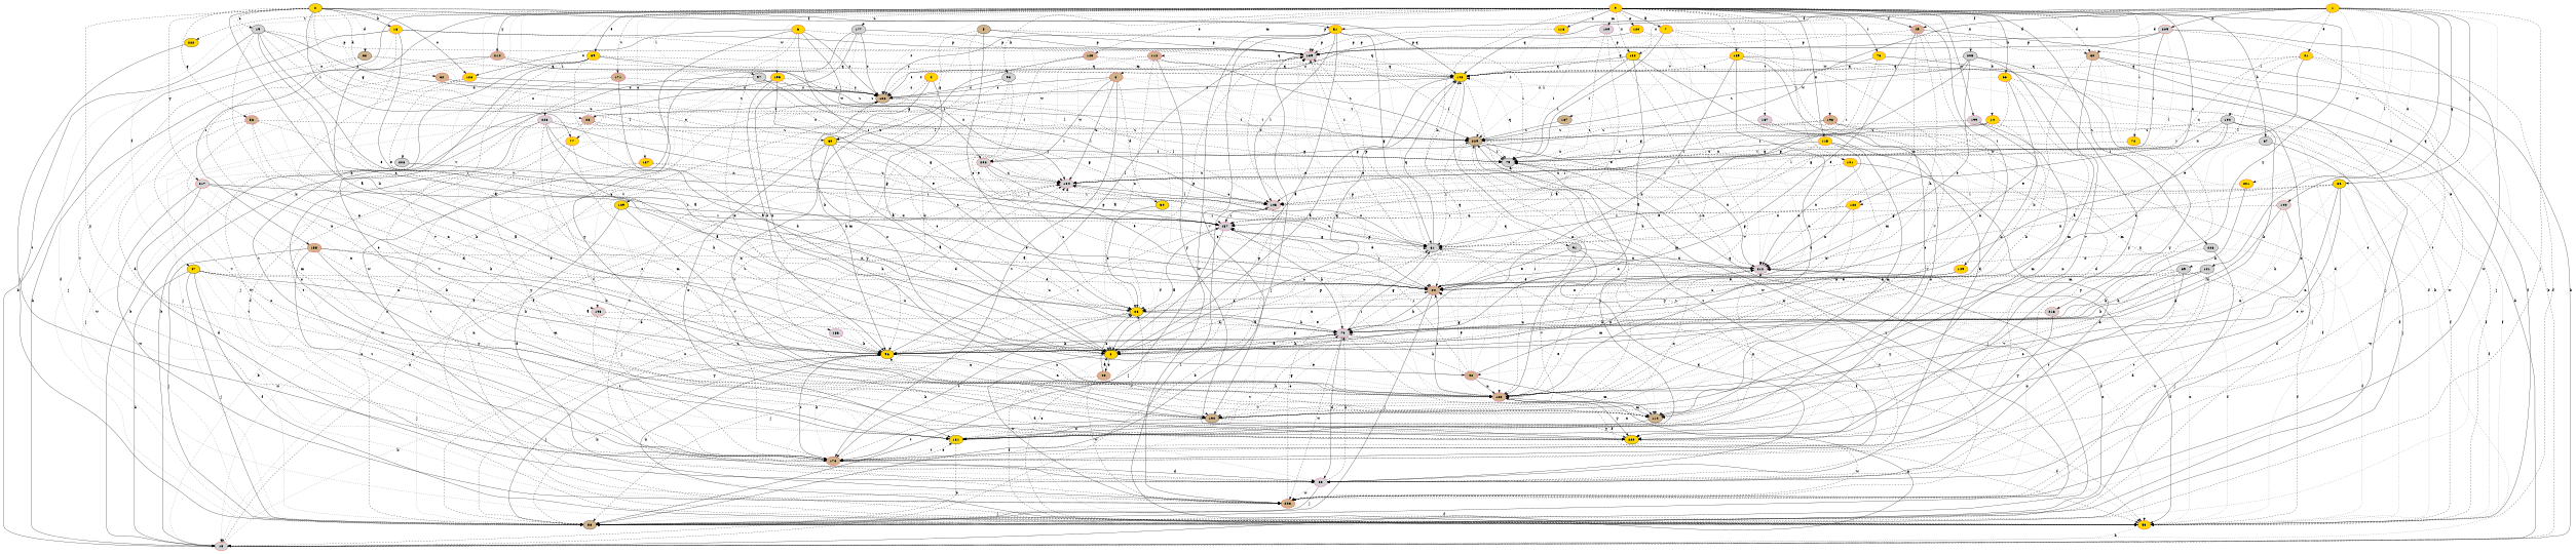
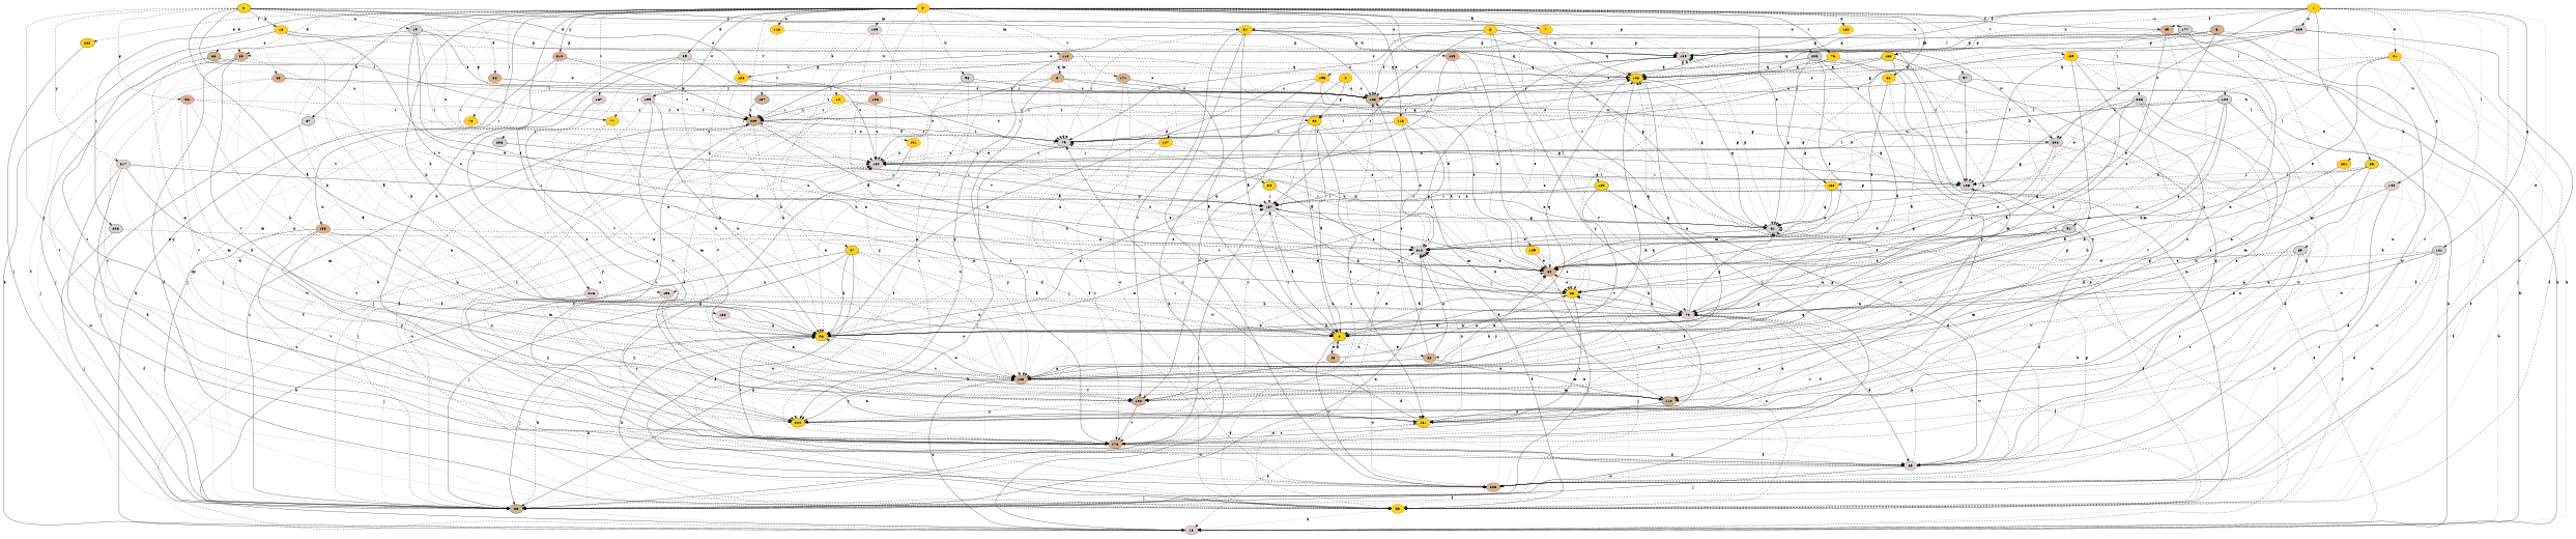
  strict digraph {
    node [color=black fillcolor=gold style=filled]
    edge [style=solid]
    0 [color=deeppink]
    7 [color=deeppink]
    14 [color=red]
    30 [color=red fillcolor=tan]
-   39 [color=red]
+   39 [color=red fillcolor=lightgrey]
    47
    49 [color=deeppink fillcolor=tan]
    66 [color=red]
    67 [fillcolor=lightgrey]
    72 [color=red]
    76 [color=deeppink]
    91 [fillcolor=lightgrey]
    93 [fillcolor=lightgrey]
    96
    97 [fillcolor=lightgrey]
    101 [color=deeppink]
    109 [color=deeppink fillcolor=lightgrey]
    112 [color=deeppink fillcolor=tan]
    115 [color=deeppink]
    116 [color=deeppink]
    120 [color=deeppink]
    122 [color=deeppink]
    125 [color=deeppink fillcolor=tan]
    127 [color=deeppink]
    139 [color=red fillcolor=lightgrey]
    149 [color=deeppink]
    155 [color=red fillcolor=tan]
    157 [color=deeppink fillcolor=lightgrey]
    166 [fillcolor=tan]
    167 [color=deeppink fillcolor=lightgrey]
    171 [color=deeppink fillcolor=tan]
    177 [fillcolor=lightgrey]
    183
    186 [color=deeppink fillcolor=lightgrey]
    187 [fillcolor=tan]
    189 [color=red]
    193 [color=red fillcolor=lightgrey]
    195 [color=deeppink]
    198 [color=red fillcolor=tan]
    199 [color=deeppink fillcolor=lightgrey]
    205 [fillcolor=lightgrey]
    208 [fillcolor=lightgrey]
    214 [color=deeppink fillcolor=tan]
    216 [color=red fillcolor=lightgrey]
    222
    226 [fillcolor=lightgrey]
    228 [color=deeppink fillcolor=lightgrey]
    229 [fillcolor=tan]
    148
    79 [fillcolor=lightgrey]
    18 [color=red fillcolor=lightgrey]
    61 [fillcolor=lightgrey]
    194 [fillcolor=tan]
    105 [color=red fillcolor=lightgrey]
    53 [color=red]
    88 [fillcolor=tan]
    220
    114 [fillcolor=tan]
    8
    184 [color=deeppink fillcolor=lightgrey]
    n61 [color=red fillcolor=tan label=176]
    131
    123 [color=deeppink fillcolor=tan]
    44 [color=deeppink fillcolor=tan]
    203 [color=red fillcolor=tan]
    212 [color=deeppink fillcolor=lightgrey]
    70 [color=deeppink fillcolor=lightgrey]
    35 [color=deeppink fillcolor=lightgrey]
    26
    3 [color=red fillcolor=tan]
    1 [color=red]
    41 [color=deeppink]
    42 [color=deeppink fillcolor=tan]
    51 [color=red]
    69 [fillcolor=lightgrey]
    86
    104 [fillcolor=lightgrey]
    141 [fillcolor=lightgrey]
    144 [color=red fillcolor=lightgrey]
    201 [color=red]
    202 [color=red fillcolor=lightgrey]
    209 [color=red fillcolor=lightgrey]
    2
    16 [color=deeppink]
    19 [fillcolor=lightgrey]
    23 [color=deeppink fillcolor=tan]
    32 [color=red fillcolor=tan]
    33 [fillcolor=tan]
    56 [color=deeppink fillcolor=tan]
    60
    77 [color=deeppink]
    128 [color=deeppink]
    217 [color=red fillcolor=lightgrey]
    43 [color=red fillcolor=tan]
    34
    4 [color=red]
    5 [fillcolor=tan]
    6 [color=red]
    129
    0 -> 7 [label=a]
    0 -> 14 [label=b style=dotted]
    0 -> 30 [label=d style=dashed]
    0 -> 39 [label=e]
    0 -> 47 [label=f style=dotted]
    0 -> 49 [label=f]
    0 -> 66 [label=h]
    0 -> 67 [label=h]
    0 -> 72 [label=i style=dashed]
    0 -> 76 [label=i]
    0 -> 91 [label=k style=dashed]
    0 -> 93 [label=k style=dashed]
    0 -> 96 [label=k]
    0 -> 97 [label=l style=dotted]
    0 -> 101 [label=l style=dashed]
    0 -> 109 [label=m style=dotted]
    0 -> 112 [label=m style=dotted]
    0 -> 115 [label=n]
    0 -> 116 [label=n]
    0 -> 120 [label=n style=dashed]
    0 -> 122 [label=n]
    0 -> 125 [label=o style=dashed]
    0 -> 127 [label=o style=dotted]
    0 -> 139 [label=p style=dotted]
    0 -> 149 [label=r]
    0 -> 155 [label=r]
    0 -> 157 [label=r style=dashed]
    0 -> 166 [label=s style=dotted]
    0 -> 167 [label=t style=dashed]
    0 -> 171 [label=t style=dashed]
    0 -> 177 [label=u style=dotted]
    0 -> 183 [label=u style=dashed]
    0 -> 186 [label=v style=dotted]
    0 -> 187 [label=v style=dotted]
    0 -> 189 [label=v style=dashed]
    0 -> 193 [label=v style=dotted]
    0 -> 195 [label=w style=dotted]
    0 -> 198 [label=w style=dotted]
    0 -> 199 [label=w]
    0 -> 205 [label=x style=dotted]
    0 -> 208 [label=x style=dotted]
    0 -> 214 [label=y]
    0 -> 216 [label=y]
    0 -> 222 [label=z style=dashed]
    0 -> 226 [label=z]
    0 -> 228 [label=z style=dotted]
    0 -> 229 [label=z style=dotted]
    7 -> 139 [label=p style=dotted]
    7 -> 148 [label=q style=dotted]
    7 -> 79 [label=i]
    7 -> 18 [label=b style=dashed]
    7 -> 61 [label=g style=dotted]
    7 -> 194 [label=v style=dashed]
    14 -> 96 [label=k style=dashed]
    14 -> 157 [label=r style=dotted]
    14 -> 229 [label=z]
    14 -> 105 [label=l]
    14 -> 53 [label=f style=dashed]
    30 -> 96 [label=k style=dashed]
    30 -> 148 [label=q style=dotted]
    30 -> 194 [label=v]
    30 -> 53 [label=f]
    30 -> 88 [label=j]
    30 -> 220 [label=y style=dotted]
    30 -> 114 [label=m style=dotted]
    39 -> 229 [label=z style=dotted]
    39 -> 148 [label=q style=dashed]
    39 -> 194 [label=v style=dashed]
    39 -> 105 [label=l style=dotted]
    39 -> 88 [label=j style=dotted]
    39 -> 8 [label=a style=dashed]
    39 -> 184 [label=u]
    39 -> n61 [label=t]
    39 -> 131 [label=o]
    47 -> 96 [label=k]
    47 -> 18 [label=b]
    47 -> 53 [label=f]
    47 -> 88 [label=j]
    47 -> 8 [label=a style=dashed]
    47 -> 131 [label=o style=dotted]
    47 -> 123 [label=n style=dotted]
    47 -> 44 [label=e style=dashed]
    47 -> 203 [label=w style=dotted]
    49 -> 139 [label=p style=dashed]
    49 -> 18 [label=b]
    49 -> 123 [label=n style=dashed]
    49 -> 44 [label=e]
    49 -> 212 [label=x style=dashed]
    49 -> 70 [label=h style=dashed]
    66 -> 166 [label=s style=dotted]
    66 -> 61 [label=g style=dashed]
    66 -> 8 [label=a style=dashed]
    66 -> 44 [label=e]
    66 -> 203 [label=w style=dashed]
    67 -> 79 [label=i style=dotted]
    67 -> 88 [label=j]
    67 -> 114 [label=m style=dotted]
    67 -> 123 [label=n style=dotted]
    72 -> 79 [label=i style=dashed]
    72 -> 220 [label=y style=dashed]
    76 -> 157 [label=r style=dashed]
    76 -> 148 [label=q]
    76 -> 61 [label=g style=dotted]
    76 -> 220 [label=y]
    76 -> 35 [label=d style=dotted]
    91 -> 194 [label=v style=dashed]
    91 -> 53 [label=f style=dotted]
    91 -> 114 [label=m style=dotted]
    91 -> 123 [label=n style=dashed]
    91 -> 44 [label=e]
    91 -> 212 [label=x]
    91 -> 35 [label=d]
    91 -> 26 [label=c style=dashed]
    93 -> 96 [label=k style=dashed]
    93 -> 166 [label=s]
    93 -> 79 [label=i style=dotted]
    93 -> 53 [label=f style=dashed]
    93 -> 220 [label=y style=dotted]
    93 -> n61 [label=t style=dashed]
    96 -> 139 [label=p]
    96 -> 157 [label=r style=dashed]
    96 -> 194 [label=v style=dotted]
    96 -> 88 [label=j]
    96 -> n61 [label=t]
    96 -> 123 [label=n]
    97 -> 166 [label=s]
    97 -> 18 [label=b]
    97 -> 61 [label=g style=dashed]
    97 -> 105 [label=l]
    97 -> 131 [label=o style=dotted]
    101 -> 184 [label=u style=dashed]
    101 -> 123 [label=n style=dashed]
    101 -> 212 [label=x style=dotted]
    101 -> 35 [label=d]
    109 -> 139 [label=p style=dotted]
    109 -> 79 [label=i style=dotted]
    109 -> 18 [label=b style=dotted]
    109 -> 8 [label=a style=dashed]
    109 -> 123 [label=n style=dashed]
    109 -> 44 [label=e style=dashed]
    112 -> 229 [label=z]
    112 -> 53 [label=f style=dotted]
    112 -> 220 [label=y]
    112 -> 8 [label=a style=dotted]
    112 -> 131 [label=o style=dotted]
    112 -> 44 [label=e style=dotted]
    112 -> 35 [label=d style=dotted]
    112 -> 26 [label=c style=dashed]
    112 -> 3 [label=m style=dotted]
    115 -> 96 [label=k style=dotted]
    115 -> 79 [label=i]
    115 -> 114 [label=m]
    115 -> 44 [label=e style=dashed]
    115 -> 212 [label=x]
    116 -> 139 [label=p style=dashed]
    116 -> 229 [label=z style=dotted]
    116 -> 123 [label=n style=dotted]
    120 -> 139 [label=p]
    120 -> 114 [label=m style=dotted]
    120 -> 212 [label=x style=dotted]
    122 -> 157 [label=r style=dashed]
    122 -> 61 [label=g style=dashed]
    122 -> 123 [label=n style=dashed]
    122 -> 212 [label=x]
    125 -> 96 [label=k]
    125 -> 148 [label=q style=dashed]
    125 -> 61 [label=g style=dotted]
    125 -> 88 [label=j style=dotted]
    125 -> 44 [label=e style=dashed]
    127 -> 184 [label=u style=dashed]
    127 -> n61 [label=t style=dashed]
    127 -> 203 [label=w style=dotted]
    127 -> 212 [label=x style=dashed]
    139 -> 148 [label=q style=dotted]
    139 -> 79 [label=i style=dashed]
    139 -> 61 [label=g style=dotted]
    139 -> 88 [label=j]
    139 -> 44 [label=e style=dashed]
    149 -> 53 [label=f style=dotted]
    149 -> 220 [label=y style=dotted]
    149 -> 44 [label=e]
    149 -> 26 [label=c style=dashed]
    155 -> 96 [label=k]
    155 -> 88 [label=j]
    155 -> 220 [label=y]
    155 -> 114 [label=m style=dashed]
    155 -> n61 [label=t]
    155 -> 212 [label=x style=dashed]
    157 -> 61 [label=g]
    157 -> 88 [label=j]
    157 -> 8 [label=a]
    157 -> 123 [label=n style=dotted]
    157 -> 70 [label=h]
    166 -> 229 [label=z style=dotted]
    166 -> 105 [label=l style=dashed]
    166 -> 131 [label=o style=dotted]
    166 -> 26 [label=c style=dotted]
    167 -> 229 [label=z style=dotted]
    167 -> 131 [label=o]
    167 -> 123 [label=n style=dotted]
    167 -> 203 [label=w style=dotted]
    167 -> 70 [label=h style=dotted]
    171 -> 166 [label=s style=dashed]
    171 -> 53 [label=f style=dashed]
    171 -> 88 [label=j style=dotted]
    171 -> 8 [label=a]
    171 -> 184 [label=u style=dotted]
    171 -> 203 [label=w style=dashed]
    177 -> 139 [label=p]
    177 -> 166 [label=s]
    177 -> 105 [label=l style=dotted]
    177 -> 123 [label=n]
    177 -> 203 [label=w]
    177 -> 35 [label=d style=dotted]
    183 -> 166 [label=s style=dashed]
    183 -> 148 [label=q]
    183 -> 79 [label=i]
    183 -> 194 [label=v style=dashed]
    183 -> 8 [label=a]
    183 -> 35 [label=d]
    186 -> 96 [label=k style=dashed]
    186 -> 123 [label=n style=dotted]
    187 -> 229 [label=z]
    187 -> 184 [label=u style=dotted]
    189 -> 166 [label=s style=dotted]
    189 -> 148 [label=q style=dashed]
    189 -> 18 [label=b]
    189 -> 53 [label=f style=dotted]
    189 -> 131 [label=o]
    189 -> 123 [label=n]
    189 -> 70 [label=h]
    189 -> 35 [label=d style=dashed]
    193 -> 88 [label=j style=dotted]
    193 -> 220 [label=y style=dotted]
    193 -> n61 [label=t style=dashed]
    193 -> 70 [label=h style=dashed]
    195 -> 96 [label=k]
    195 -> 166 [label=s style=dashed]
    195 -> 18 [label=b]
    195 -> 61 [label=g style=dashed]
    195 -> 44 [label=e]
    198 -> 157 [label=r style=dotted]
    198 -> 229 [label=z style=dotted]
    198 -> 79 [label=i style=dotted]
    198 -> 194 [label=v style=dotted]
    198 -> 53 [label=f style=dotted]
    198 -> 88 [label=j style=dashed]
    198 -> 184 [label=u style=dashed]
    198 -> 35 [label=d style=dashed]
    199 -> 96 [label=k]
    199 -> 229 [label=z style=dashed]
    199 -> 53 [label=f style=dashed]
    199 -> 114 [label=m]
    199 -> 184 [label=u style=dotted]
    205 -> 229 [label=z]
    205 -> 148 [label=q style=dashed]
    205 -> 61 [label=g]
    205 -> 220 [label=y]
    205 -> 114 [label=m]
    205 -> 44 [label=e]
    208 -> 157 [label=r]
    208 -> 184 [label=u style=dotted]
    208 -> n61 [label=t style=dotted]
    208 -> 131 [label=o style=dotted]
    214 -> 229 [label=z]
    214 -> 148 [label=q style=dashed]
    214 -> 18 [label=b]
    214 -> 88 [label=j style=dotted]
    214 -> 184 [label=u style=dotted]
    214 -> 35 [label=d style=dashed]
    216 -> 220 [label=y]
    216 -> 70 [label=h style=dashed]
    222 -> 88 [label=j]
    226 -> 53 [label=f style=dotted]
    226 -> 88 [label=j]
    226 -> 212 [label=x style=dashed]
    228 -> 229 [label=z style=dashed]
    228 -> 61 [label=g]
    228 -> 194 [label=v style=dashed]
    228 -> 114 [label=m style=dashed]
    228 -> 8 [label=a]
    228 -> 131 [label=o]
    228 -> 203 [label=w style=dotted]
    228 -> 70 [label=h]
    229 -> 79 [label=i]
    229 -> 53 [label=f style=dotted]
    229 -> n61 [label=t]
    229 -> 123 [label=n style=dashed]
    229 -> 212 [label=x]
    148 -> 166 [label=s]
    148 -> 114 [label=m style=dotted]
    148 -> 8 [label=a]
    148 -> 123 [label=n]
    148 -> 203 [label=w style=dashed]
    148 -> 26 [label=c style=dotted]
    79 -> 148 [label=q style=dotted]
    79 -> 88 [label=j]
    79 -> 220 [label=y style=dotted]
    79 -> 184 [label=u style=dashed]
    18 -> 96 [label=k style=dotted]
    18 -> 184 [label=u style=dashed]
    18 -> 123 [label=n]
    61 -> 139 [label=p style=dashed]
    61 -> 229 [label=z style=dashed]
    61 -> 148 [label=q]
    61 -> 53 [label=f style=dashed]
    61 -> 184 [label=u]
    61 -> 212 [label=x]
    194 -> 61 [label=g style=dotted]
    194 -> 220 [label=y style=dashed]
    194 -> 184 [label=u style=dotted]
    194 -> n61 [label=t]
    194 -> 212 [label=x style=dashed]
    105 -> 157 [label=r]
    105 -> 18 [label=b style=dashed]
    105 -> 44 [label=e style=dotted]
    53 -> 96 [label=k]
    53 -> 18 [label=b style=dotted]
    53 -> 105 [label=l]
    53 -> 212 [label=x style=dotted]
    53 -> 26 [label=c style=dashed]
    88 -> 96 [label=k style=dashed]
    88 -> 139 [label=p style=dotted]
    88 -> 166 [label=s style=dashed]
    88 -> 229 [label=z]
    88 -> 184 [label=u style=dashed]
    88 -> 212 [label=x]
    220 -> 148 [label=q style=dotted]
    220 -> 123 [label=n style=dotted]
    220 -> 203 [label=w style=dashed]
    114 -> 139 [label=p style=dotted]
    114 -> 53 [label=f style=dotted]
    114 -> 131 [label=o]
    114 -> 44 [label=e style=dotted]
    114 -> 26 [label=c style=dotted]
    8 -> 148 [label=q]
    8 -> 44 [label=e style=dotted]
    8 -> 203 [label=w]
    8 -> 70 [label=h style=dashed]
    8 -> 35 [label=d style=dotted]
    8 -> 42 [label=e style=dotted]
    8 -> 43 [label=e]
    184 -> 105 [label=l]
    184 -> 88 [label=j style=dashed]
    184 -> 44 [label=e style=dotted]
    n61 -> 96 [label=k style=dotted]
    n61 -> 139 [label=p style=dashed]
    n61 -> 229 [label=z style=dashed]
    n61 -> 131 [label=o style=dashed]
    n61 -> 35 [label=d]
    131 -> 96 [label=k style=dotted]
    131 -> 79 [label=i]
    131 -> 18 [label=b style=dashed]
    131 -> n61 [label=t style=dotted]
    131 -> 212 [label=x style=dashed]
    131 -> 70 [label=h style=dashed]
    123 -> 157 [label=r style=dotted]
    123 -> 61 [label=g style=dotted]
    123 -> 194 [label=v style=dotted]
    123 -> 220 [label=y]
    123 -> 114 [label=m]
    123 -> 184 [label=u style=dotted]
    123 -> 44 [label=e]
    44 -> 157 [label=r]
    44 -> 88 [label=j]
    44 -> 8 [label=a style=dotted]
    44 -> 70 [label=h]
    44 -> 26 [label=c style=dotted]
    203 -> 61 [label=g style=dashed]
    203 -> 53 [label=f style=dotted]
    203 -> 88 [label=j style=dotted]
    203 -> 184 [label=u style=dashed]
    203 -> 212 [label=x style=dotted]
    212 -> 79 [label=i style=dashed]
    212 -> 53 [label=f]
    212 -> 184 [label=u style=dashed]
    212 -> n61 [label=t style=dashed]
    212 -> 44 [label=e style=dotted]
    70 -> 96 [label=k]
    70 -> 139 [label=p style=dotted]
    70 -> 148 [label=q style=dashed]
    70 -> 61 [label=g]
    70 -> 53 [label=f style=dashed]
    70 -> 8 [label=a]
    70 -> n61 [label=t style=dotted]
    70 -> 131 [label=o style=dotted]
    70 -> 203 [label=w style=dashed]
    70 -> 35 [label=d]
    35 -> 88 [label=j]
    35 -> 203 [label=w style=dotted]
    35 -> 70 [label=h style=dashed]
    26 -> 139 [label=p style=dashed]
    26 -> 88 [label=j style=dashed]
    26 -> n61 [label=t]
    26 -> 212 [label=x style=dotted]
    26 -> 70 [label=h]
    3 -> 166 [label=s]
    3 -> 229 [label=z style=dotted]
    3 -> 79 [label=i style=dotted]
    3 -> 184 [label=u]
    3 -> n61 [label=t]
    3 -> 202 [label=w]
    3 -> 77 [label=i style=dashed]
    3 -> 34 [label=d style=dashed]
    1 -> 30 [label=d style=dotted]
    1 -> 49 [label=f style=dotted]
    1 -> 122 [label=n style=dotted]
    1 -> 183 [label=u style=dashed]
    1 -> 148 [label=q]
    1 -> 105 [label=l style=dotted]
    1 -> 88 [label=j style=dashed]
    1 -> 212 [label=x style=dotted]
    1 -> 41 [label=e style=dashed]
    1 -> 42 [label=e style=dotted]
    1 -> 51 [label=f]
    1 -> 69 [label=h style=dotted]
    1 -> 86 [label=j]
    1 -> 104 [label=l style=dotted]
    1 -> 141 [label=q]
-   1 -> 144 [label=q]
+   41 -> 144 [label=q]
    1 -> 201 [label=w style=dotted]
    1 -> 202 [label=w]
    1 -> 209 [label=x]
    41 -> 148 [label=q style=dashed]
    41 -> 105 [label=l style=dashed]
    41 -> 53 [label=f style=dashed]
    41 -> 88 [label=j style=dotted]
    41 -> 184 [label=u style=dashed]
    41 -> 131 [label=o style=dotted]
    41 -> 44 [label=e]
    42 -> 157 [label=r style=dashed]
    42 -> 166 [label=s]
    42 -> 148 [label=q style=dotted]
    42 -> 79 [label=i style=dotted]
    42 -> 114 [label=m]
    42 -> 123 [label=n]
    42 -> 44 [label=e style=dotted]
    42 -> 212 [label=x]
    42 -> 70 [label=h style=dashed]
    51 -> 139 [label=p style=dashed]
    51 -> 166 [label=s]
    51 -> 79 [label=i style=dashed]
    51 -> 61 [label=g]
    51 -> 194 [label=v]
    51 -> 105 [label=l]
    51 -> 8 [label=a]
    51 -> 123 [label=n style=dotted]
    51 -> 203 [label=w]
    69 -> 194 [label=v style=dashed]
    69 -> 53 [label=f style=dashed]
    69 -> n61 [label=t]
    69 -> 131 [label=o style=dashed]
    69 -> 44 [label=e style=dashed]
    69 -> 70 [label=h style=dashed]
    86 -> 96 [label=k style=dotted]
    86 -> 61 [label=g style=dashed]
    86 -> 105 [label=l style=dashed]
    86 -> 53 [label=f style=dotted]
    86 -> 131 [label=o]
    86 -> 123 [label=n]
    86 -> 203 [label=w style=dotted]
    86 -> 212 [label=x style=dashed]
    104 -> 96 [label=k]
    104 -> 229 [label=z style=dashed]
    104 -> 79 [label=i style=dotted]
    104 -> 105 [label=l style=dashed]
    104 -> 53 [label=f style=dotted]
    104 -> 184 [label=u]
    104 -> 123 [label=n]
    104 -> 26 [label=c]
    141 -> 96 [label=k]
    141 -> n61 [label=t style=dashed]
    141 -> 44 [label=e style=dashed]
    141 -> 203 [label=w style=dashed]
    141 -> 70 [label=h]
    141 -> 35 [label=d style=dashed]
    144 -> 96 [label=k]
    144 -> 157 [label=r style=dashed]
    144 -> 123 [label=n style=dotted]
    144 -> 35 [label=d]
    201 -> 105 [label=l style=dotted]
    201 -> 70 [label=h]
    202 -> 157 [label=r style=dotted]
    202 -> 18 [label=b style=dotted]
    202 -> 8 [label=a style=dotted]
    202 -> 184 [label=u]
    202 -> 44 [label=e]
    202 -> 35 [label=d style=dashed]
    202 -> 26 [label=c style=dashed]
    209 -> 139 [label=p]
    209 -> 166 [label=s]
    209 -> 79 [label=i]
    209 -> 105 [label=l style=dotted]
    209 -> n61 [label=t style=dashed]
    209 -> 203 [label=w]
    2 -> 30 [label=d style=dotted]
    2 -> 148 [label=q]
    2 -> 220 [label=y style=dashed]
    2 -> 8 [label=a]
    2 -> 184 [label=u style=dotted]
    2 -> 70 [label=h style=dotted]
    2 -> 51 [label=f]
    2 -> 16 [label=b]
    2 -> 19 [label=c style=dashed]
    2 -> 23 [label=c style=dotted]
    2 -> 32 [label=d style=dashed]
    2 -> 33 [label=d style=dotted]
    2 -> 56 [label=g style=dashed]
    2 -> 60 [label=g style=dashed]
    2 -> 77 [label=i]
    2 -> 128 [label=o]
    2 -> 217 [label=y style=dashed]
    16 -> 139 [label=p]
    16 -> 148 [label=q style=dashed]
    16 -> 18 [label=b]
    16 -> 53 [label=f style=dotted]
    16 -> 8 [label=a style=dashed]
    16 -> 123 [label=n style=dotted]
    16 -> 44 [label=e]
    19 -> 96 [label=k style=dashed]
    19 -> 139 [label=p style=dashed]
    19 -> 166 [label=s]
    19 -> 105 [label=l style=dashed]
    19 -> 184 [label=u style=dashed]
    19 -> n61 [label=t]
    19 -> 44 [label=e]
    19 -> 26 [label=c]
-   166 -> 23 [label=s]
+   23 -> 166 [label=s]
    23 -> 229 [label=z style=dashed]
    23 -> 79 [label=i style=dotted]
    23 -> 88 [label=j style=dotted]
    23 -> n61 [label=t style=dashed]
    23 -> 123 [label=n style=dotted]
    23 -> 70 [label=h style=dotted]
    32 -> 166 [label=s]
    32 -> 79 [label=i style=dashed]
    33 -> 229 [label=z style=dotted]
    33 -> 148 [label=q style=dashed]
    33 -> n61 [label=t style=dashed]
    33 -> 123 [label=n style=dashed]
    56 -> 96 [label=k style=dashed]
    56 -> 157 [label=r style=dashed]
    56 -> 229 [label=z style=dashed]
    56 -> 194 [label=v style=dashed]
    56 -> 114 [label=m style=dashed]
    56 -> 8 [label=a style=dotted]
    56 -> 123 [label=n style=dotted]
    60 -> 79 [label=i]
    60 -> 194 [label=v]
    60 -> 105 [label=l style=dotted]
    60 -> 8 [label=a]
    60 -> n61 [label=t style=dashed]
    60 -> 131 [label=o]
    60 -> 26 [label=c style=dashed]
    77 -> 96 [label=k style=dashed]
    77 -> 79 [label=i style=dotted]
    77 -> 194 [label=v style=dashed]
    77 -> 220 [label=y style=dashed]
    128 -> 166 [label=s]
    128 -> 123 [label=n style=dashed]
    128 -> 26 [label=c style=dashed]
    217 -> 96 [label=k]
    217 -> 157 [label=r]
    217 -> 105 [label=l style=dotted]
    217 -> 123 [label=n style=dotted]
    217 -> 203 [label=w]
    217 -> 35 [label=d]
    43 -> 53 [label=f style=dashed]
    43 -> 8 [label=a style=dashed]
    43 -> 203 [label=w style=dashed]
    43 -> 26 [label=c]
    34 -> 157 [label=r style=dotted]
    34 -> 26 [label=c]
    4 -> 166 [label=s style=dotted]
    4 -> 193 [label=v style=dotted]
    4 -> 53 [label=f style=dashed]
    4 -> 8 [label=a]
    4 -> 60 [label=g]
    5 -> 139 [label=p]
    5 -> 148 [label=q style=dashed]
    5 -> 18 [label=b style=dotted]
    5 -> 114 [label=m style=dashed]
    5 -> 26 [label=c]
    5 -> 202 [label=w style=dotted]
    5 -> 60 [label=g style=dashed]
    6 -> 139 [label=p style=dashed]
    6 -> 157 [label=r]
    6 -> 166 [label=s]
    6 -> 220 [label=y]
    6 -> 123 [label=n style=dashed]
    6 -> 202 [label=w]
    6 -> 128 [label=o]
    6 -> 129 [label=o style=dotted]
    129 -> 157 [label=r]
    129 -> 18 [label=b style=dotted]
    129 -> 194 [label=v]
    129 -> 70 [label=h style=dotted]
    129 -> 35 [label=d]
  }
